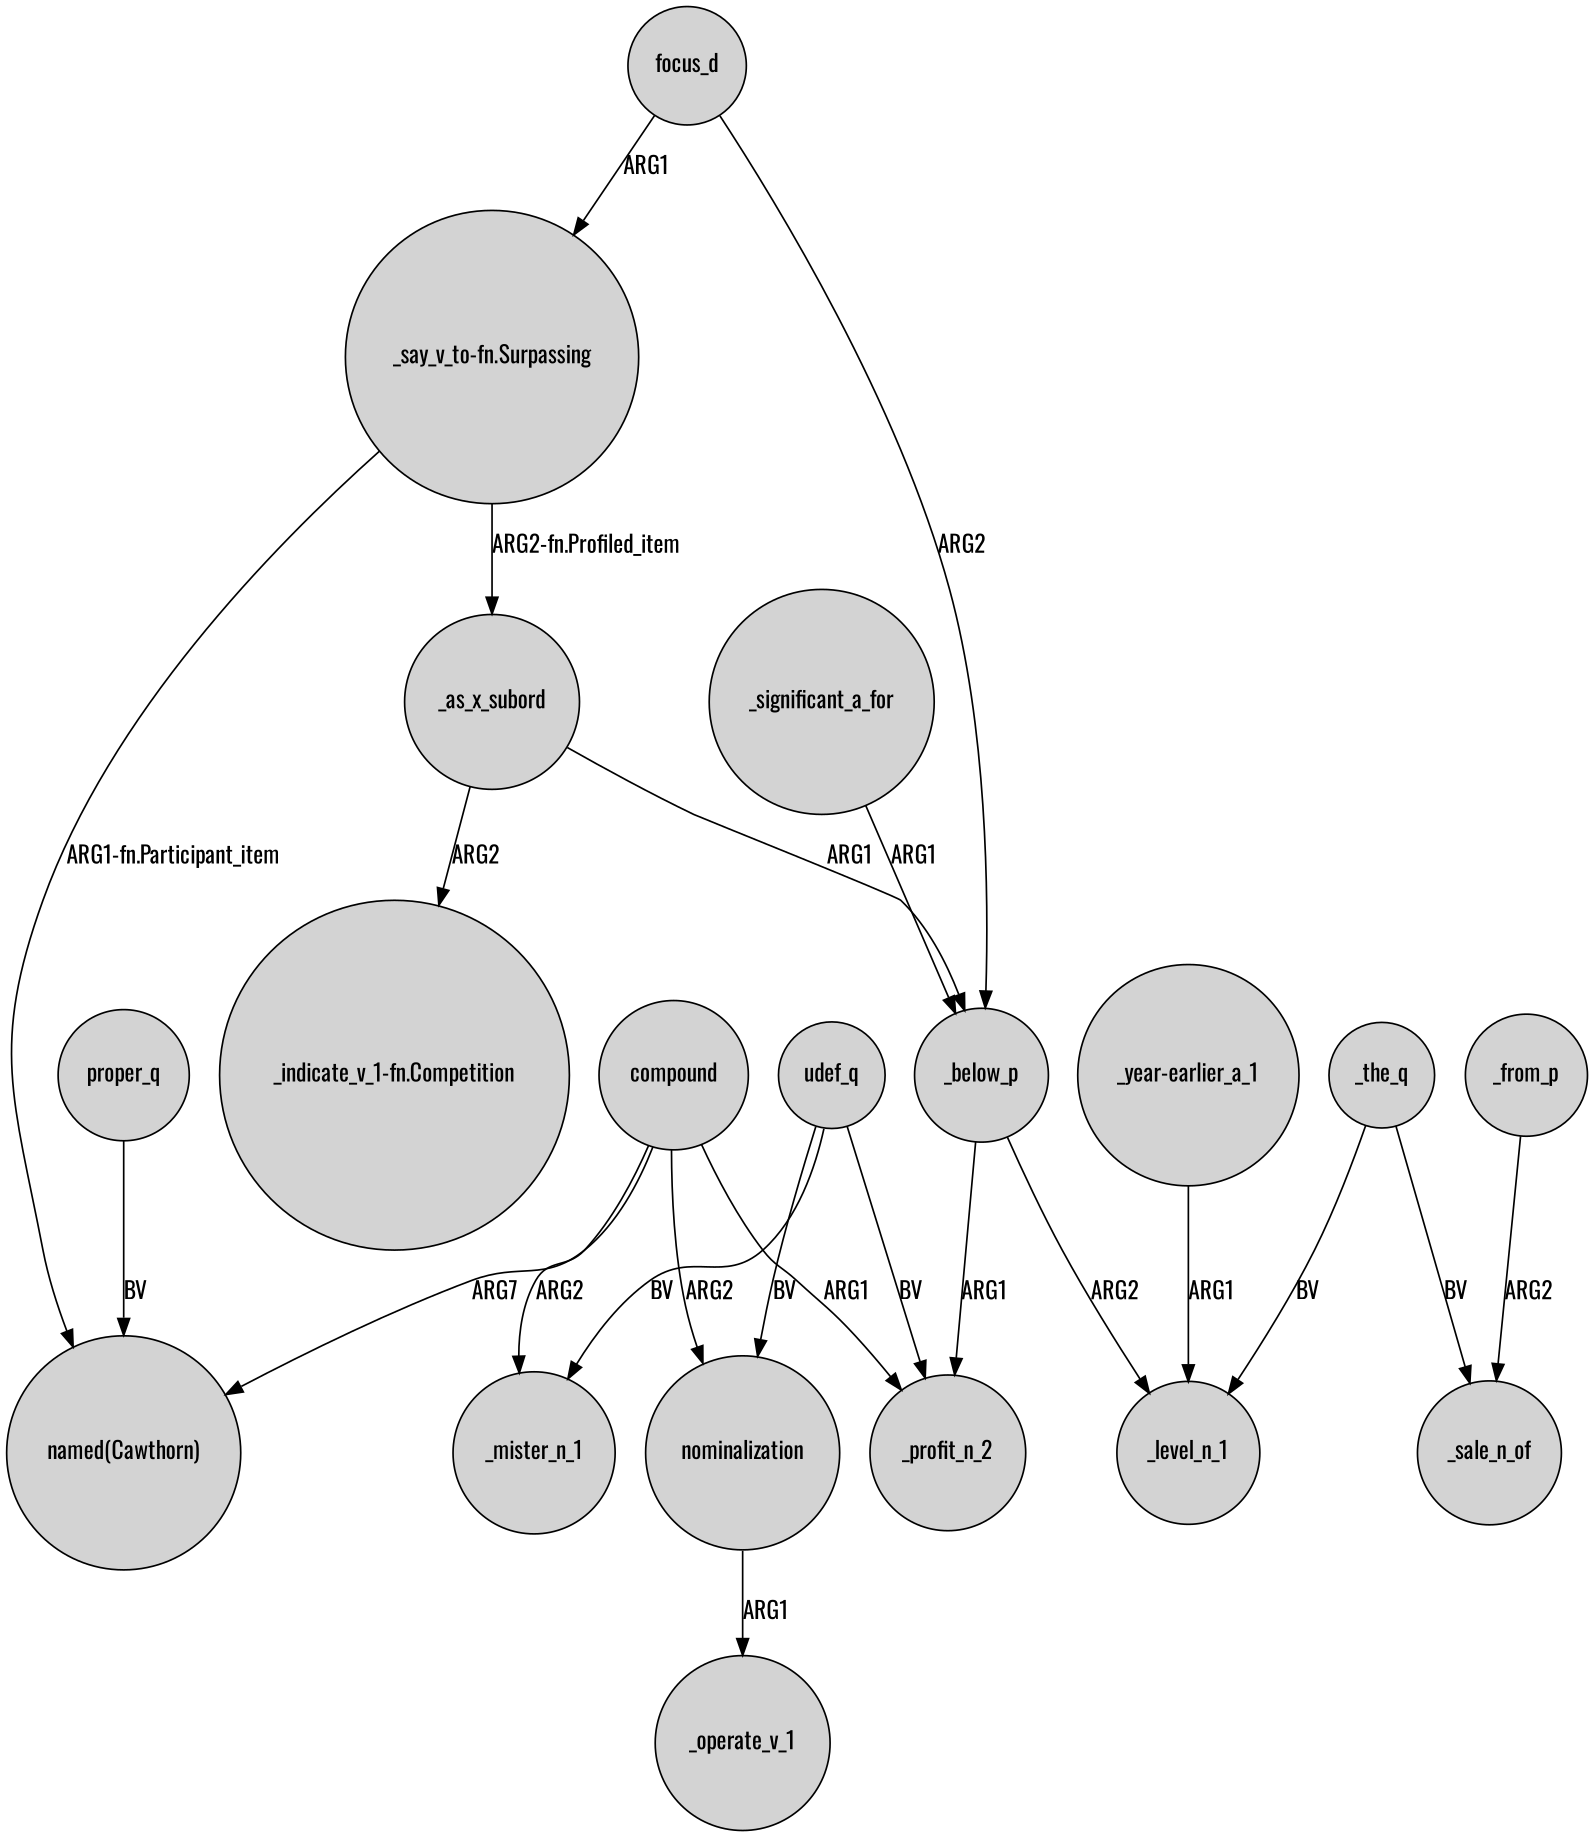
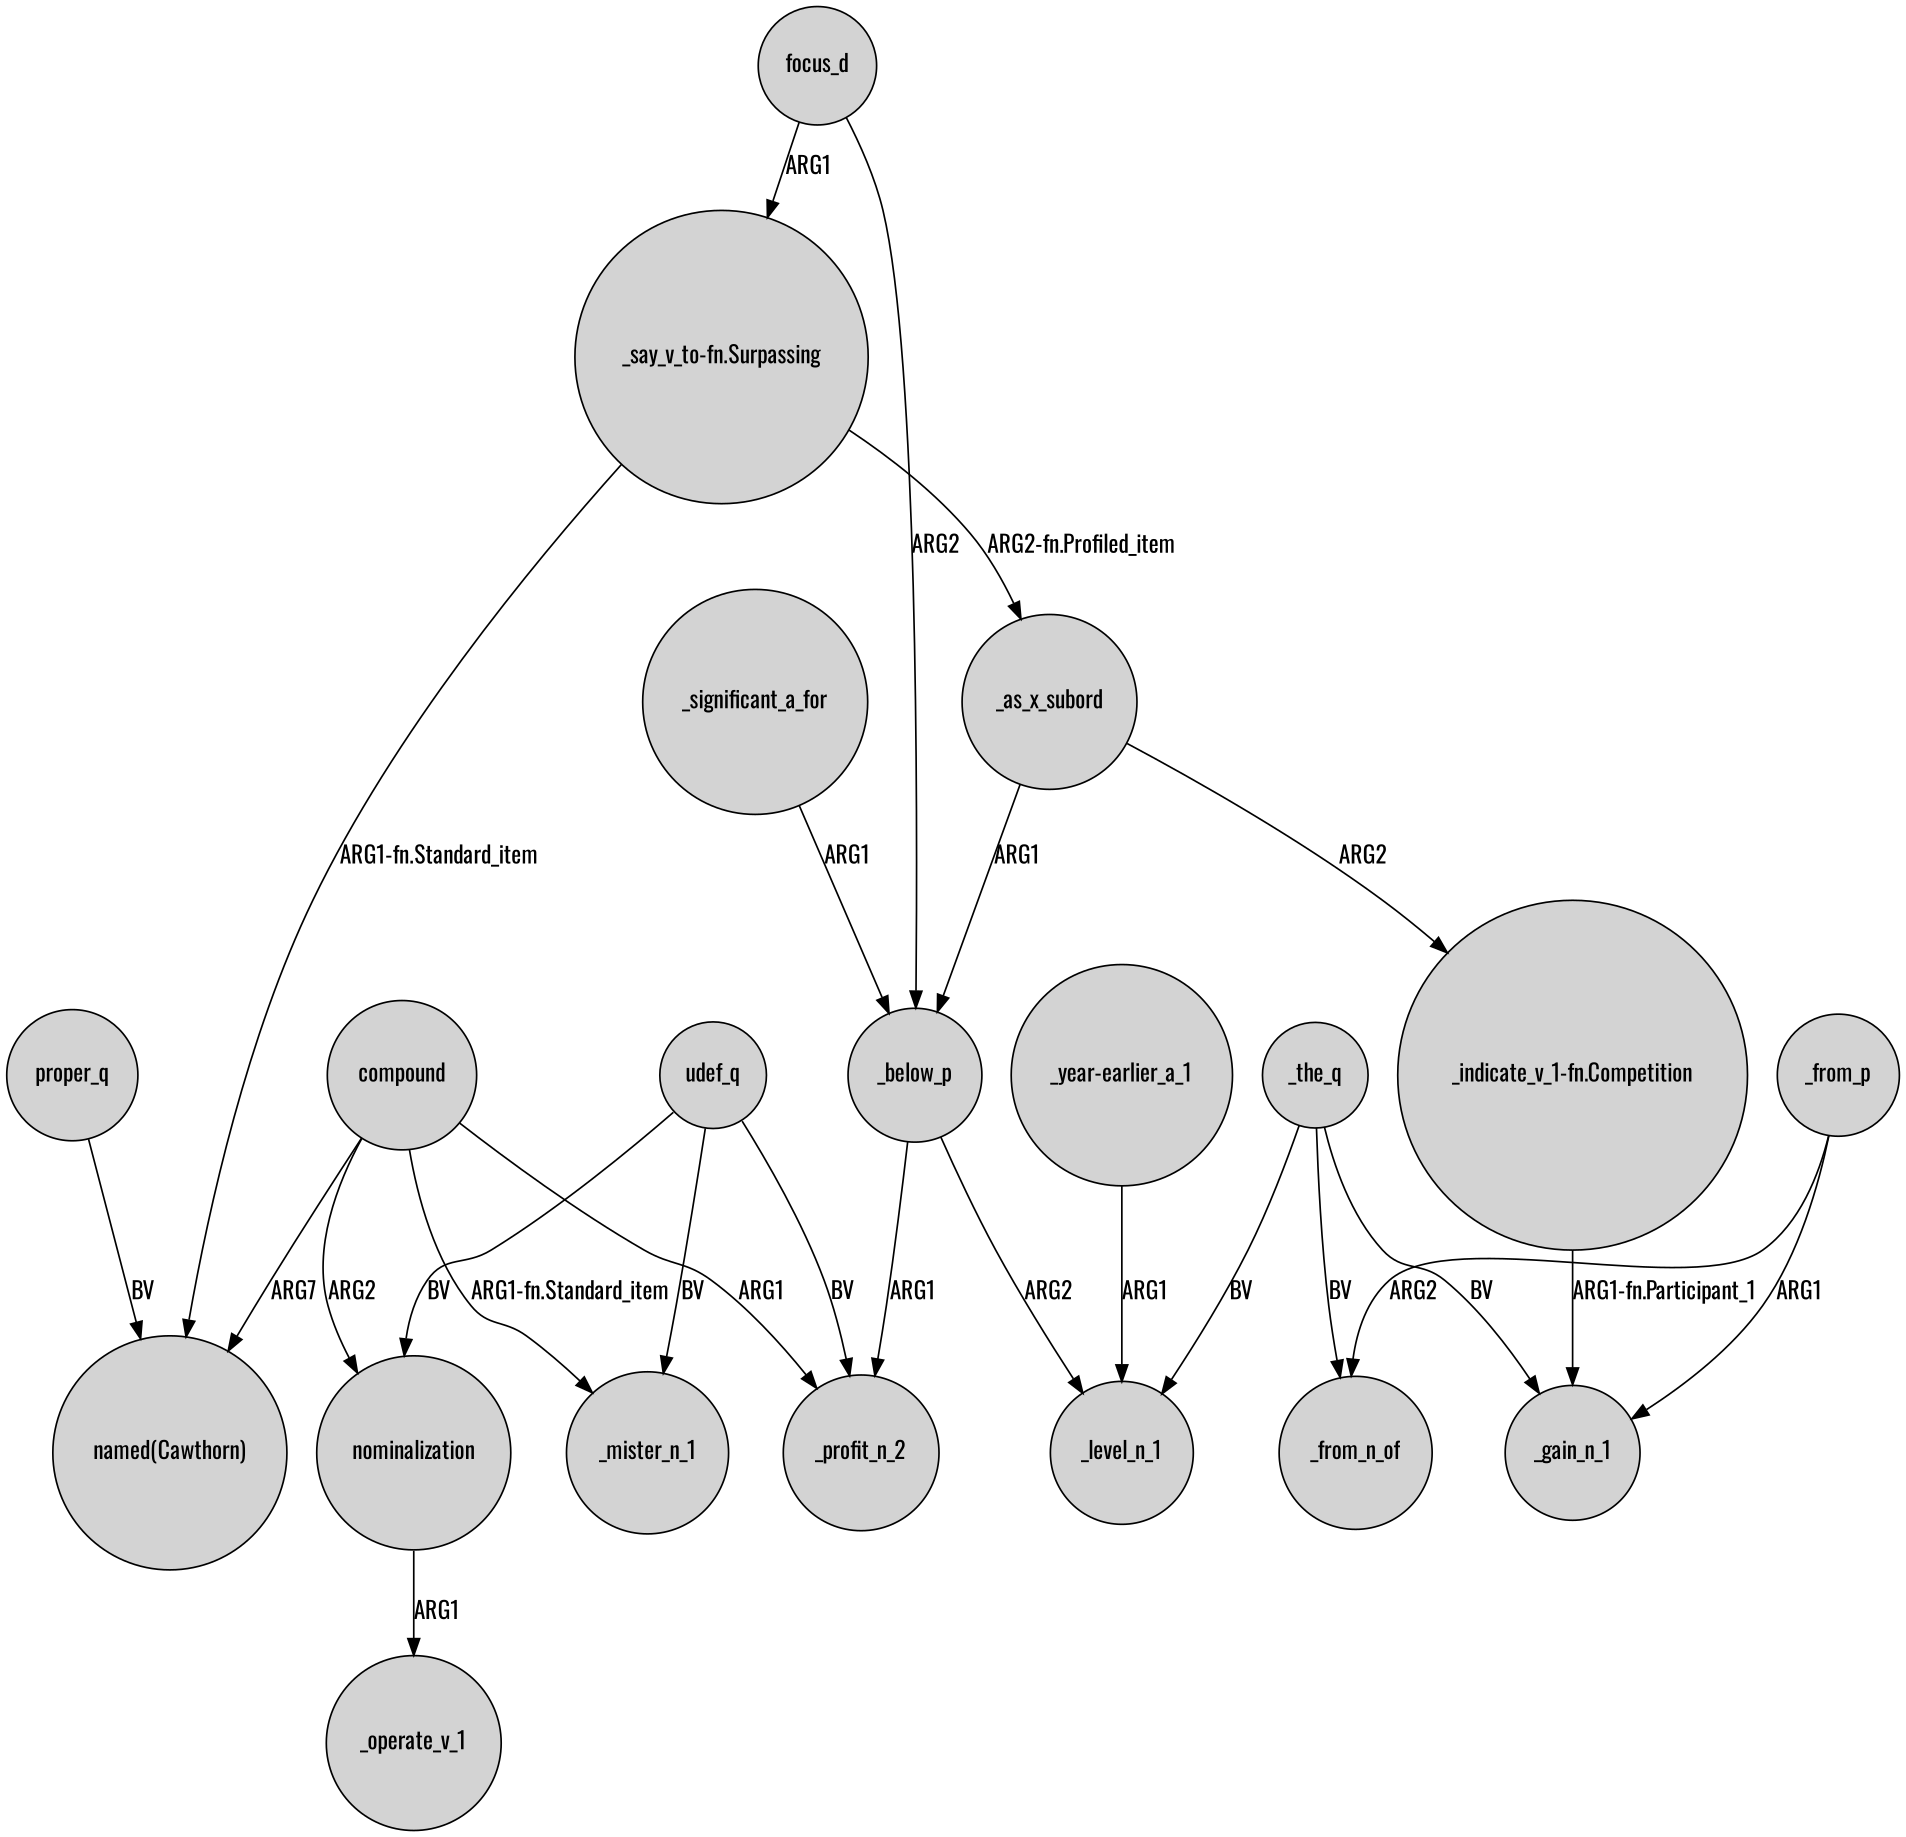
  digraph {
    fontname=Oswald
    node [fontname=Oswald shape=circle style=filled]
    edge [fontname=Oswald]
    "_say_v_to-fn.Surpassing"
    "named(Cawthorn)"
    _as_x_subord
    "_indicate_v_1-fn.Competition"
    _below_p
    _the_q
    _level_n_1
-   _sale_n_of
+   _gain_n_1
+   _sale_n_of [label=_from_n_of]
    compound
    _mister_n_1
    nominalization
    n13 [label=_profit_n_2]
    _operate_v_1
    udef_q
    focus_d
    _from_p
    proper_q
    "_year-earlier_a_1"
    _significant_a_for
-   "_say_v_to-fn.Surpassing" -> "named(Cawthorn)" [label="ARG1-fn.Participant_item"]
+   "_say_v_to-fn.Surpassing" -> "named(Cawthorn)" [label="ARG1-fn.Standard_item"]
    "_say_v_to-fn.Surpassing" -> _as_x_subord [label="ARG2-fn.Profiled_item"]
    _as_x_subord -> "_indicate_v_1-fn.Competition" [label=ARG2]
    _as_x_subord -> _below_p [label=ARG1]
+   "_indicate_v_1-fn.Competition" -> _gain_n_1 [label="ARG1-fn.Participant_1"]
    _below_p -> _level_n_1 [label=ARG2]
    _below_p -> n13 [label=ARG1]
    _the_q -> _level_n_1 [label=BV]
+   _the_q -> _gain_n_1 [label=BV]
    _the_q -> _sale_n_of [label=BV]
    compound -> "named(Cawthorn)" [label=ARG7]
-   compound -> _mister_n_1 [label=ARG2]
+   compound -> _mister_n_1 [label="ARG1-fn.Standard_item"]
    compound -> nominalization [label=ARG2]
    compound -> n13 [label=ARG1]
    nominalization -> _operate_v_1 [label=ARG1]
    udef_q -> _mister_n_1 [label=BV]
    udef_q -> nominalization [label=BV]
    udef_q -> n13 [label=BV]
    focus_d -> "_say_v_to-fn.Surpassing" [label=ARG1]
    focus_d -> _below_p [label=ARG2]
+   _from_p -> _gain_n_1 [label=ARG1]
    _from_p -> _sale_n_of [label=ARG2]
    proper_q -> "named(Cawthorn)" [label=BV]
    "_year-earlier_a_1" -> _level_n_1 [label=ARG1]
    _significant_a_for -> _below_p [label=ARG1]
  }
